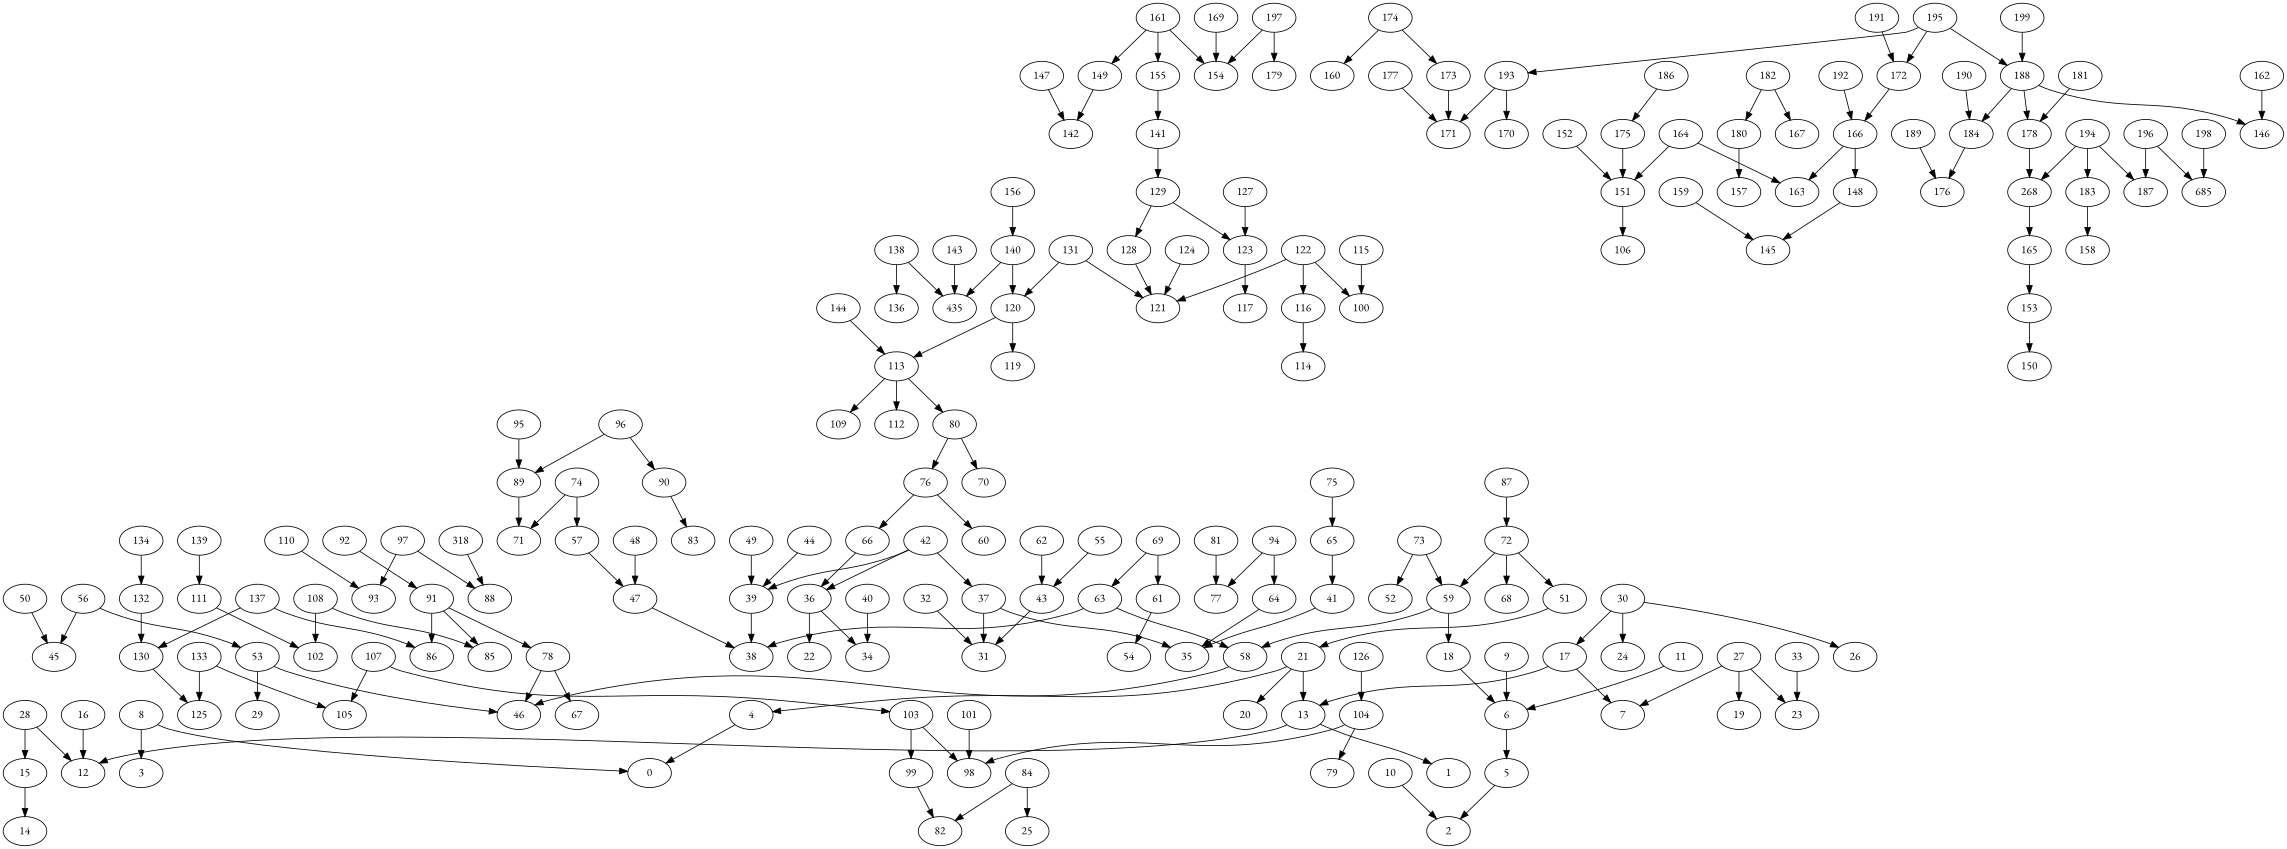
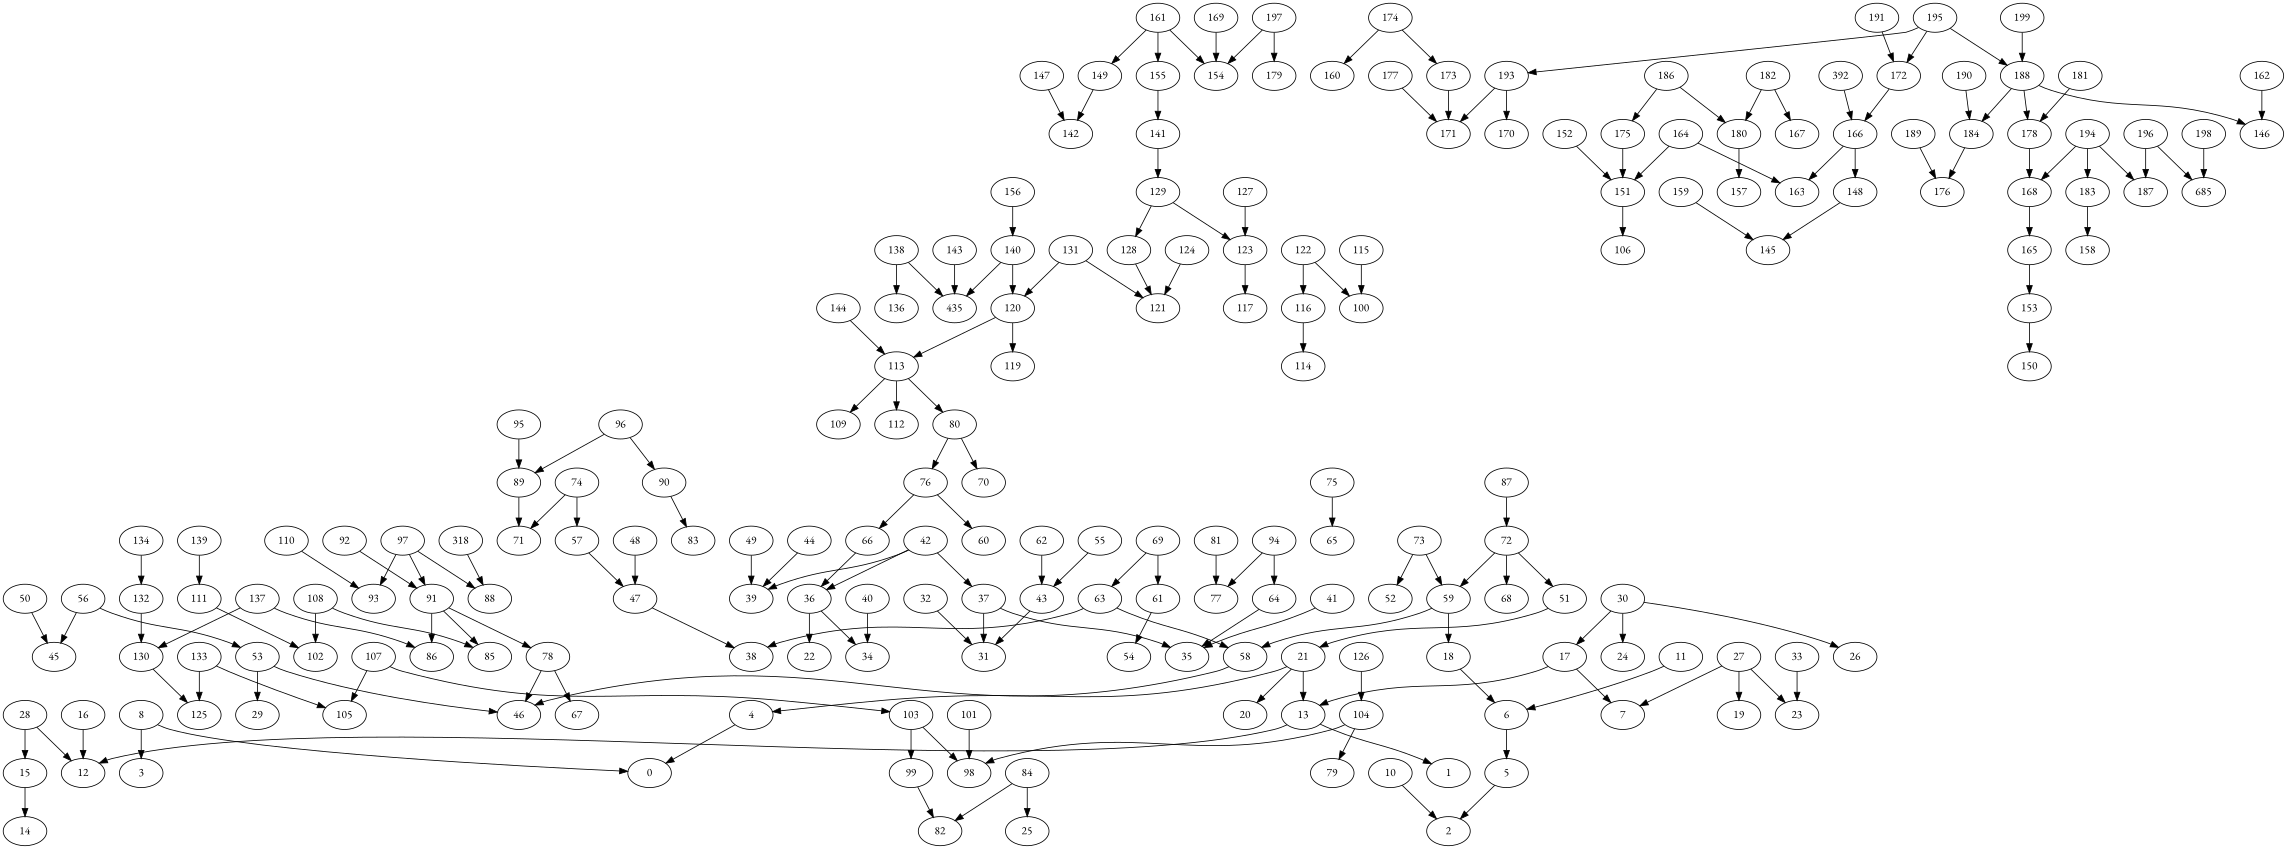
  digraph {
    fontname="EB Garamond"
    node [fontname="EB Garamond"]
    edge [fontname="EB Garamond"]
    n1 [label=13]
    n2 [label=12]
    n3 [label=1]
    n4 [label=15]
    n5 [label=14]
    n6 [label=16]
    n7 [label=56]
    n8 [label=53]
    n9 [label=45]
    n10 [label=46]
    n11 [label=29]
    n12 [label=61]
    n13 [label=54]
    n14 [label=69]
    n15 [label=63]
    n16 [label=58]
    n17 [label=38]
    n18 [label=80]
    n19 [label=76]
    n20 [label=70]
    n21 [label=60]
    n22 [label=66]
    n23 [label=36]
    n24 [label=95]
    n25 [label=89]
    n26 [label=71]
    n27 [label=103]
    n28 [label=99]
    n29 [label=98]
    n30 [label=82]
    n31 [label=104]
    n32 [label=79]
    n33 [label=116]
    n34 [label=114]
    n35 [label=124]
    n36 [label=121]
    n37 [label=128]
    n38 [label=129]
    n39 [label=123]
    n40 [label=117]
    n41 [label=144]
    n42 [label=113]
    n43 [label=109]
    n44 [label=112]
    n45 [label=174]
    n46 [label=173]
    n47 [label=160]
    n48 [label=171]
    n49 [label=27]
    n50 [label=7]
    n51 [label=23]
    n52 [label=19]
    n53 [label=40]
    n54 [label=34]
    n55 [label=62]
    n56 [label=43]
    n57 [label=31]
    n58 [label=72]
    n59 [label=51]
    n60 [label=59]
    n61 [label=68]
    n62 [label=21]
    n63 [label=18]
    n64 [label=4]
    n65 [label=20]
    n66 [label=110]
    n67 [label=93]
    n68 [label=137]
    n69 [label=86]
    n70 [label=130]
    n71 [label=125]
    n72 [label=156]
    n73 [label=140]
    n74 [label=120]
    n75 [label=435]
    n76 [label=119]
    n77 [label=177]
    n78 [label=186]
    n79 [label=175]
    n80 [label=180]
    n81 [label=151]
    n82 [label=157]
    n83 [label=106]
    n84 [label=190]
    n85 [label=184]
    n86 [label=176]
-   n87 [label=192]
+   n87 [label=392]
    n88 [label=166]
    n89 [label=148]
    n90 [label=163]
    n91 [label=145]
    n92 [label=17]
    n93 [label=41]
    n94 [label=35]
    n95 [label=6]
    n96 [label=64]
    n97 [label=75]
    n98 [label=65]
    n99 [label=22]
    n100 [label=78]
    n101 [label=67]
    n102 [label=108]
    n103 [label=85]
    n104 [label=102]
    n105 [label=131]
    n106 [label=155]
    n107 [label=141]
    n108 [label=161]
    n109 [label=149]
    n110 [label=154]
    n111 [label=142]
    n112 [label=178]
-   n113 [label=268]
+   n113 [label=168]
    n114 [label=165]
    n115 [label=153]
    n116 [label=193]
    n117 [label=170]
    n118 [label=194]
    n119 [label=183]
    n120 [label=187]
    n121 [label=158]
    n122 [label=5]
    n123 [label=2]
    n124 [label=73]
    n125 [label=52]
    n126 [label=74]
    n127 [label=57]
    n128 [label=47]
    n129 [label=84]
    n130 [label=25]
    n131 [label=91]
    n132 [label=164]
    n133 [label=172]
    n134 [label=189]
    n135 [label=195]
    n136 [label=188]
    n137 [label=146]
    n138 [label=0]
    n139 [label=37]
    n140 [label=55]
    n141 [label=107]
    n142 [label=105]
    n143 [label=152]
    n144 [label=150]
    n145 [label=198]
    n146 [label=685]
    n147 [label=126]
    n148 [label=134]
    n149 [label=132]
    n150 [label=138]
    n151 [label=136]
    n152 [label=147]
    n153 [label=182]
    n154 [label=167]
    n155 [label=30]
    n156 [label=24]
    n157 [label=26]
    n158 [label=39]
    n159 [label=42]
    n160 [label=122]
    n161 [label=100]
    n162 [label=127]
    n163 [label=133]
    n164 [label=181]
    n165 [label=197]
    n166 [label=179]
    n167 [label=28]
    n168 [label=49]
    n169 [label=81]
    n170 [label=77]
    n171 [label=97]
    n172 [label=88]
    n173 [label=101]
    n174 [label=111]
    n175 [label=139]
    n176 [label=162]
    n177 [label=44]
    n178 [label=48]
    n179 [label=92]
    n180 [label=94]
    n181 [label=96]
    n182 [label=90]
    n183 [label=83]
    n184 [label=159]
    n185 [label=8]
    n186 [label=3]
    n187 [label=115]
    n188 [label=32]
    n189 [label=143]
    n190 [label=191]
    n191 [label=87]
    n192 [label=196]
    n193 [label=11]
    n194 [label=33]
    n195 [label=50]
    n196 [label=169]
    n197 [label=199]
-   n198 [label=9]
    n199 [label=10]
    n200 [label=318]
    n1 -> n2
    n1 -> n3
    n4 -> n5
    n6 -> n2
    n7 -> n8
    n7 -> n9
    n8 -> n10
    n8 -> n11
    n12 -> n13
    n14 -> n12
    n14 -> n15
    n15 -> n16
    n15 -> n17
    n16 -> n10
    n18 -> n19
    n18 -> n20
    n19 -> n21
    n19 -> n22
    n22 -> n23
    n23 -> n54
    n23 -> n99
    n24 -> n25
    n25 -> n26
    n27 -> n28
    n27 -> n29
    n28 -> n30
    n31 -> n29
    n31 -> n32
    n33 -> n34
    n35 -> n36
    n37 -> n36
    n38 -> n37
    n38 -> n39
    n39 -> n40
    n41 -> n42
    n42 -> n18
    n42 -> n43
    n42 -> n44
    n45 -> n46
    n45 -> n47
    n46 -> n48
    n49 -> n50
    n49 -> n51
    n49 -> n52
    n53 -> n54
    n55 -> n56
    n56 -> n57
    n58 -> n59
    n58 -> n60
    n58 -> n61
    n59 -> n62
    n60 -> n16
    n60 -> n63
    n62 -> n1
    n62 -> n64
    n62 -> n65
    n63 -> n95
    n64 -> n138
    n66 -> n67
    n68 -> n69
    n68 -> n70
    n70 -> n71
    n72 -> n73
    n73 -> n74
    n73 -> n75
    n74 -> n42
    n74 -> n76
    n77 -> n48
    n78 -> n79
+   n78 -> n80
    n79 -> n81
    n80 -> n82
    n81 -> n83
    n84 -> n85
    n85 -> n86
    n87 -> n88
    n88 -> n89
    n88 -> n90
    n89 -> n91
    n92 -> n1
    n92 -> n50
    n93 -> n94
    n95 -> n122
    n96 -> n94
    n97 -> n98
-   n98 -> n93
    n100 -> n10
    n100 -> n101
    n102 -> n103
    n102 -> n104
    n105 -> n36
    n105 -> n74
    n106 -> n107
    n107 -> n38
    n108 -> n106
    n108 -> n109
    n108 -> n110
    n109 -> n111
    n112 -> n113
    n113 -> n114
    n114 -> n115
    n115 -> n144
    n116 -> n48
    n116 -> n117
    n118 -> n113
    n118 -> n119
    n118 -> n120
    n119 -> n121
    n122 -> n123
    n124 -> n60
    n124 -> n125
    n126 -> n26
    n126 -> n127
    n127 -> n128
    n128 -> n17
    n129 -> n30
    n129 -> n130
    n131 -> n69
    n131 -> n100
    n131 -> n103
    n132 -> n81
    n132 -> n90
    n133 -> n88
    n134 -> n86
    n135 -> n116
    n135 -> n133
    n135 -> n136
    n136 -> n85
    n136 -> n112
    n136 -> n137
    n139 -> n57
    n139 -> n94
    n140 -> n56
    n141 -> n27
    n141 -> n142
    n143 -> n81
    n145 -> n146
    n147 -> n31
    n148 -> n149
    n149 -> n70
    n150 -> n75
    n150 -> n151
    n152 -> n111
    n153 -> n80
    n153 -> n154
    n155 -> n92
    n155 -> n156
    n155 -> n157
-   n158 -> n17
    n159 -> n23
    n159 -> n139
    n159 -> n158
    n160 -> n33
-   n160 -> n36
    n160 -> n161
    n162 -> n39
    n163 -> n71
    n163 -> n142
    n164 -> n112
    n165 -> n110
    n165 -> n166
    n167 -> n2
    n167 -> n4
    n168 -> n158
    n169 -> n170
    n171 -> n67
+   n171 -> n131
    n171 -> n172
    n173 -> n29
    n174 -> n104
    n175 -> n174
    n176 -> n137
    n177 -> n158
    n178 -> n128
    n179 -> n131
    n180 -> n96
    n180 -> n170
    n181 -> n25
    n181 -> n182
    n182 -> n183
    n184 -> n91
    n185 -> n138
    n185 -> n186
    n187 -> n161
    n188 -> n57
    n189 -> n75
    n190 -> n133
    n191 -> n58
    n192 -> n120
    n192 -> n146
    n193 -> n95
    n194 -> n51
    n195 -> n9
    n196 -> n110
    n197 -> n136
-   n198 -> n95
    n199 -> n123
    n200 -> n172
  }
